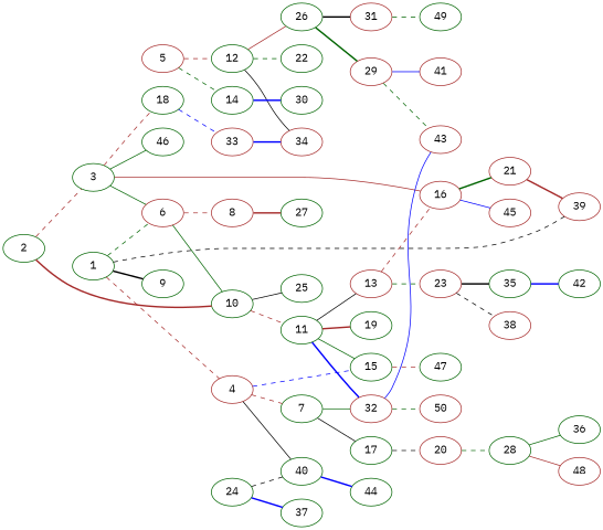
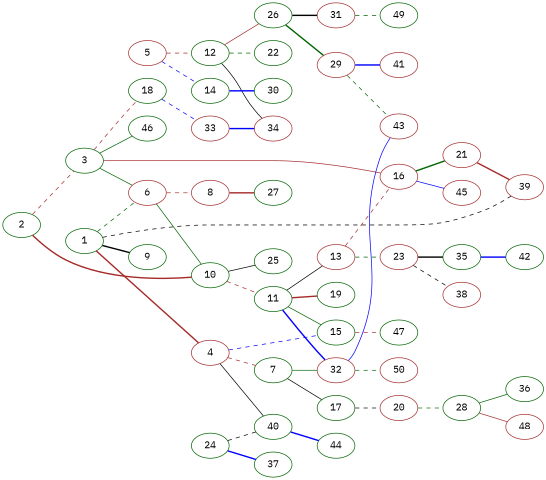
  graph {
    fontname="IBM Plex Mono"
    rankdir=LR
    node [color=darkgreen fontname="IBM Plex Mono"]
    edge [color=brown fontname="IBM Plex Mono" style=dashed]
    4 [color=brown]
    1
    6 [color=brown]
    9
    39 [color=brown]
    2
    3
    10
    7
    15
    40
    8 [color=brown]
    16 [color=brown]
    18
    46
    11
    25
    17
    32 [color=brown]
    47
    44
    27
    5 [color=brown]
    12
    14
    21 [color=brown]
    45 [color=brown]
    33 [color=brown]
    13 [color=brown]
    19
    22
    26
    34 [color=brown]
    30
    20 [color=brown]
    43 [color=brown]
    50 [color=brown]
    29 [color=brown]
    31 [color=brown]
    28
    23 [color=brown]
    35
    38 [color=brown]
    24
    37
    41 [color=brown]
    49
    42
    36
    48 [color=brown]
    4 -- 7
    4 -- 15 [color=blue]
    4 -- 40 [color=black style=solid]
-   1 -- 4
+   1 -- 4 [style=bold]
    1 -- 6 [color=darkgreen]
    1 -- 9 [color=black style=bold]
    1 -- 39 [color=black]
    6 -- 10 [color=darkgreen style=solid]
    6 -- 8
    2 -- 3
    2 -- 10 [style=bold]
    3 -- 6 [color=darkgreen style=solid]
    3 -- 16 [style=solid]
    3 -- 18
    3 -- 46 [color=darkgreen style=solid]
    10 -- 11
    10 -- 25 [color=black style=solid]
    7 -- 17 [color=black style=solid]
    7 -- 32 [color=darkgreen style=solid]
    15 -- 47
    40 -- 44 [color=blue style=bold]
    8 -- 27 [style=bold]
    16 -- 21 [color=darkgreen style=bold]
    16 -- 45 [color=blue style=solid]
    18 -- 33 [color=blue]
    11 -- 15 [color=darkgreen style=solid]
    11 -- 32 [color=blue style=bold]
    11 -- 13 [color=black style=solid]
    11 -- 19 [style=bold]
    17 -- 20 [color=black]
    32 -- 43 [color=blue style=solid]
    32 -- 50 [color=darkgreen]
    5 -- 12
-   5 -- 14 [color=darkgreen]
+   5 -- 14 [color=blue]
    12 -- 22 [color=darkgreen]
    12 -- 26 [style=solid]
    12 -- 34 [color=black style=solid]
    14 -- 30 [color=blue style=bold]
    21 -- 39 [style=bold]
    33 -- 34 [color=blue style=bold]
    13 -- 16
    13 -- 23 [color=darkgreen]
    26 -- 29 [color=darkgreen style=bold]
    26 -- 31 [color=black style=bold]
    20 -- 28 [color=darkgreen]
    29 -- 43 [color=darkgreen]
-   29 -- 41 [color=blue style=solid]
+   29 -- 41 [color=blue style=bold]
    31 -- 49 [color=darkgreen]
    28 -- 36 [color=darkgreen style=solid]
    28 -- 48 [style=solid]
    23 -- 35 [color=black style=bold]
    23 -- 38 [color=black]
    35 -- 42 [color=blue style=bold]
    24 -- 40 [color=black]
    24 -- 37 [color=blue style=bold]
  }
